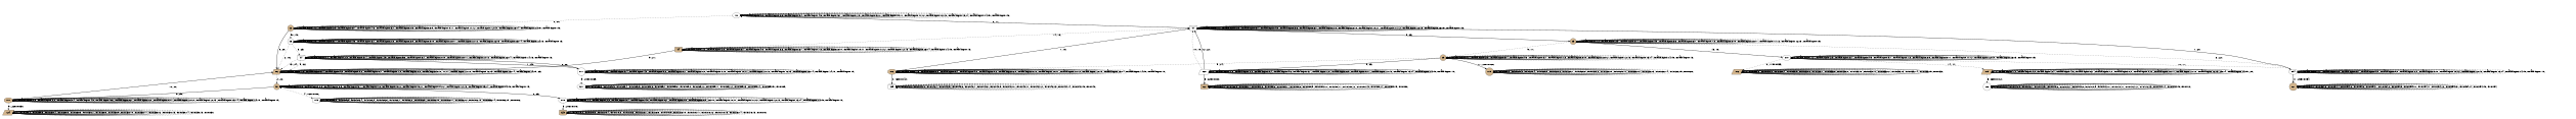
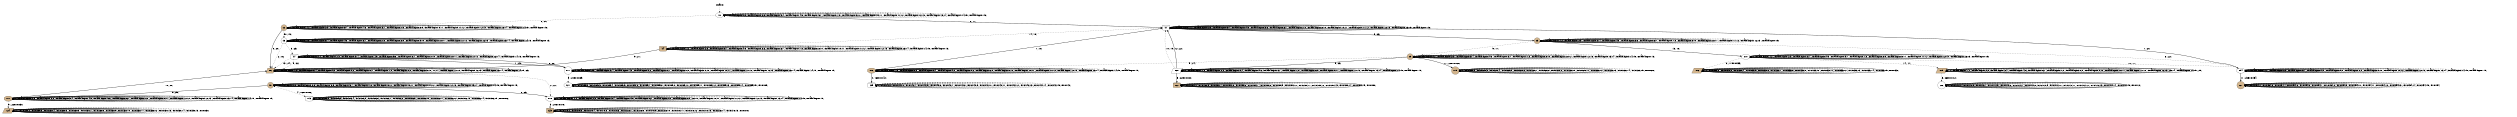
  digraph {
    node [fillcolor=tan shape=circle style=filled]
    edge [style=bold]
+   __start0 [fillcolor=white shape=none]
    n2 [fillcolor=white label=s0 shape=octagon]
    n3 [fillcolor=white label=s1 shape=cylinder]
    n4 [label=s2]
    n5 [label=s4 shape=cylinder]
    n6 [label=s5]
    n7 [fillcolor=white label=s3]
    n8 [label=s6 shape=parallelogram]
    n9 [label=s9]
    n10 [fillcolor=white label=s10 shape=octagon]
    n11 [fillcolor=white label=s7 shape=cylinder]
    n12 [label=s8]
    n13 [fillcolor=white label=s11]
    n14 [label=s16 shape=octagon]
    n15 [label=s19]
    n16 [fillcolor=white label=s20 shape=parallelogram]
    n17 [label=s12 shape=parallelogram]
    n18 [fillcolor=white label=s94 shape=octagon]
    n19 [label=s15 shape=parallelogram]
    n20 [fillcolor=white label=s13 shape=cylinder]
    n21 [label=s17 shape=octagon]
    n22 [fillcolor=white label=s18 shape=octagon]
    n23 [fillcolor=white label=s21 shape=octagon]
    n24 [label=s24 shape=parallelogram]
    n25 [label=s23 shape=cylinder]
    n26 [fillcolor=white label=s25 shape=cylinder]
    n27 [label=s22 shape=cylinder]
    n28 [label=s27]
    n29 [fillcolor=white label=s26]
+   __start0 -> n2 [style=dashed]
    n2 -> n2 [label="1 / Invalid input: 1;"]
    n2 -> n2 [label="2 / Invalid input: 2;"]
    n2 -> n2 [label="3 / Invalid input: 3;" style=dashed]
    n2 -> n2 [label="4 / Invalid input: 4;"]
    n2 -> n2 [label="5 / Invalid input: 5;" style=dashed]
    n2 -> n2 [label="7 / Invalid input: 7;" style=dashed]
    n2 -> n2 [label="9 / Invalid input: 9;" style=dashed]
    n2 -> n2 [label="10 / Invalid input: 10;" style=dashed]
    n2 -> n2 [label="11 / Invalid input: 11;"]
    n2 -> n2 [label="12 / Invalid input: 12;" style=dashed]
    n2 -> n2 [label="13 / Invalid input: 13;" style=dashed]
    n2 -> n2 [label="14 / Invalid input: 14;" style=dashed]
    n2 -> n2 [label="15 / Invalid input: 15;" style=dashed]
    n2 -> n3 [label="8 / 17;"]
    n2 -> n4 [label="6 / 20;" style=dashed]
    n3 -> n3 [label="1 / Invalid input: 1;"]
    n3 -> n3 [label="2 / Invalid input: 2;" style=dashed]
    n3 -> n3 [label="3 / Invalid input: 3;"]
    n3 -> n3 [label="4 / Invalid input: 4;"]
    n3 -> n3 [label="5 / Invalid input: 5;"]
    n3 -> n3 [label="6 / Invalid input: 6;"]
    n3 -> n3 [label="7 / Invalid input: 7;"]
    n3 -> n3 [label="8 / Invalid input: 8;"]
    n3 -> n3 [label="10 / Invalid input: 10;"]
    n3 -> n3 [label="11 / Invalid input: 11;" style=dashed]
    n3 -> n3 [label="12 / Invalid input: 12;" style=dashed]
    n3 -> n3 [label="13 / Invalid input: 13;"]
    n3 -> n3 [label="15 / Invalid input: 15;"]
    n3 -> n5 [label="14 / 18;" style=dashed]
    n3 -> n6 [label="9 / 23;"]
    n4 -> n4 [label="1 / Invalid input: 1;" style=dashed]
    n4 -> n4 [label="2 / Invalid input: 2;" style=dashed]
    n4 -> n4 [label="3 / Invalid input: 3;"]
    n4 -> n4 [label="4 / Invalid input: 4;"]
    n4 -> n4 [label="6 / Invalid input: 6;" style=dashed]
    n4 -> n4 [label="7 / Invalid input: 7;" style=dashed]
    n4 -> n4 [label="8 / Invalid input: 8;"]
    n4 -> n4 [label="9 / Invalid input: 9;"]
    n4 -> n4 [label="11 / Invalid input: 11;" style=dashed]
    n4 -> n4 [label="12 / Invalid input: 12;" style=dashed]
    n4 -> n4 [label="13 / Invalid input: 13;" style=dashed]
    n4 -> n4 [label="14 / Invalid input: 14;"]
    n4 -> n4 [label="15 / Invalid input: 15;"]
    n4 -> n7 [label="50 / 19;" style=dashed]
    n4 -> n8 [label="5 / 20;"]
    n5 -> n5 [label="1 / Invalid input: 1;" style=dashed]
    n5 -> n5 [label="2 / Invalid input: 2;" style=dashed]
    n5 -> n5 [label="3 / Invalid input: 3;" style=dashed]
    n5 -> n5 [label="4 / Invalid input: 4;"]
    n5 -> n5 [label="5 / Invalid input: 5;"]
    n5 -> n5 [label="6 / Invalid input: 6;" style=dashed]
    n5 -> n5 [label="7 / Invalid input: 7;"]
    n5 -> n5 [label="8 / Invalid input: 8;" style=dashed]
    n5 -> n5 [label="10 / Invalid input: 10;"]
    n5 -> n5 [label="11 / Invalid input: 11;" style=dashed]
    n5 -> n5 [label="12 / Invalid input: 12;" style=dashed]
    n5 -> n5 [label="13 / Invalid input: 13;" style=dashed]
    n5 -> n5 [label="14 / Invalid input: 14;"]
    n5 -> n5 [label="15 / Invalid input: 15;" style=dashed]
    n5 -> n8 [label="9 / 21;"]
    n6 -> n6 [label="1 / Invalid input: 1;" style=dashed]
    n6 -> n6 [label="2 / Invalid input: 2;" style=dashed]
    n6 -> n6 [label="3 / Invalid input: 3;"]
    n6 -> n6 [label="4 / Invalid input: 4;" style=dashed]
    n6 -> n6 [label="5 / Invalid input: 5;"]
    n6 -> n6 [label="6 / Invalid input: 6;"]
    n6 -> n6 [label="7 / Invalid input: 7;"]
    n6 -> n6 [label="8 / Invalid input: 8;" style=dashed]
    n6 -> n6 [label="10 / Invalid input: 10;"]
    n6 -> n6 [label="11 / Invalid input: 11;"]
    n6 -> n6 [label="12 / Invalid input: 12;" style=dashed]
    n6 -> n6 [label="15 / Invalid input: 15;" style=dashed]
    n6 -> n9 [label="9 / 17;" style=dashed]
    n6 -> n10 [label="13 / 18;"]
    n7 -> n7 [label="1 / Invalid input: 1;" style=dashed]
    n7 -> n7 [label="3 / Invalid input: 3;"]
    n7 -> n7 [label="4 / Invalid input: 4;"]
    n7 -> n7 [label="6 / Invalid input: 6;"]
    n7 -> n7 [label="7 / Invalid input: 7;" style=dashed]
    n7 -> n7 [label="8 / Invalid input: 8;"]
    n7 -> n7 [label="9 / Invalid input: 9;"]
    n7 -> n7 [label="10 / Invalid input: 10;"]
    n7 -> n7 [label="11 / Invalid input: 11;"]
    n7 -> n7 [label="12 / Invalid input: 12;"]
    n7 -> n7 [label="13 / Invalid input: 13;"]
    n7 -> n7 [label="14 / Invalid input: 14;"]
    n7 -> n7 [label="15 / Invalid input: 15;"]
    n7 -> n8 [label="2 / 16;" style=dashed]
    n7 -> n11 [label="5 / 23;" style=dashed]
    n8 -> n8 [label="1 / Invalid input: 1;" style=dashed]
    n8 -> n8 [label="3 / Invalid input: 3;" style=dashed]
    n8 -> n8 [label="4 / Invalid input: 4;"]
    n8 -> n8 [label="5 / Invalid input: 5;"]
    n8 -> n8 [label="6 / Invalid input: 6;" style=dashed]
    n8 -> n8 [label="7 / Invalid input: 7;"]
    n8 -> n8 [label="8 / Invalid input: 8;" style=dashed]
    n8 -> n8 [label="9 / Invalid input: 9;"]
    n8 -> n8 [label="10 / 17;"]
    n8 -> n8 [label="11 / Invalid input: 11;" style=dashed]
    n8 -> n8 [label="12 / Invalid input: 12;"]
    n8 -> n8 [label="13 / Invalid input: 13;" style=dashed]
    n8 -> n8 [label="14 / Invalid input: 14;"]
    n8 -> n8 [label="15 / 23;"]
-   n8 -> n12 [label="2 / 22;" style=dashed]
+   n8 -> n22 [label="2 / 22;" style=dashed]
    n9 -> n9 [label="1 / Invalid input: 1;" style=dashed]
    n9 -> n9 [label="2 / Invalid input: 2;"]
    n9 -> n9 [label="3 / Invalid input: 3;"]
    n9 -> n9 [label="4 / Invalid input: 4;"]
    n9 -> n9 [label="6 / Invalid input: 6;"]
    n9 -> n9 [label="7 / Invalid input: 7;" style=dashed]
    n9 -> n9 [label="8 / Invalid input: 8;" style=dashed]
    n9 -> n9 [label="10 / Invalid input: 10;"]
    n9 -> n9 [label="12 / Invalid input: 12;"]
    n9 -> n9 [label="13 / Invalid input: 13;" style=dashed]
    n9 -> n9 [label="14 / Invalid input: 14;" style=dashed]
    n9 -> n9 [label="15 / Invalid input: 15;" style=dashed]
    n9 -> n14 [label="5 / 24;" style=dashed]
    n9 -> n15 [label="11 / 22error_28;"]
    n9 -> n16 [label="9 / 23;"]
    n10 -> n10 [label="1 / Invalid input: 1;"]
    n10 -> n10 [label="2 / Invalid input: 2;" style=dashed]
    n10 -> n10 [label="3 / Invalid input: 3;" style=dashed]
    n10 -> n10 [label="4 / Invalid input: 4;" style=dashed]
    n10 -> n10 [label="5 / Invalid input: 5;"]
    n10 -> n10 [label="7 / Invalid input: 7;" style=dashed]
    n10 -> n10 [label="8 / Invalid input: 8;" style=dashed]
    n10 -> n10 [label="9 / Invalid input: 9;"]
    n10 -> n10 [label="11 / Invalid input: 11;"]
    n10 -> n10 [label="12 / Invalid input: 12;" style=dashed]
    n10 -> n10 [label="13 / Invalid input: 13;"]
    n10 -> n10 [label="15 / Invalid input: 15;"]
    n10 -> n17 [label="6 / 17error_33;" style=dashed]
    n10 -> n18 [label="10 / 17;" style=dashed]
    n10 -> n19 [label="14 / 17;" style=dashed]
    n11 -> n8 [label="9 / 22;" style=dashed]
    n11 -> n8 [label="13 / 24;" style=dashed]
    n11 -> n11 [label="1 / Invalid input: 1;"]
    n11 -> n11 [label="2 / Invalid input: 2;"]
    n11 -> n11 [label="3 / Invalid input: 3;" style=dashed]
    n11 -> n11 [label="4 / Invalid input: 4;" style=dashed]
    n11 -> n11 [label="5 / Invalid input: 5;" style=dashed]
    n11 -> n11 [label="6 / Invalid input: 6;"]
    n11 -> n11 [label="7 / Invalid input: 7;" style=dashed]
    n11 -> n11 [label="10 / Invalid input: 10;"]
    n11 -> n11 [label="11 / Invalid input: 11;"]
    n11 -> n11 [label="12 / Invalid input: 12;"]
    n11 -> n11 [label="14 / Invalid input: 14;"]
    n11 -> n11 [label="15 / Invalid input: 15;" style=dashed]
    n11 -> n13 [label="8 / 20;"]
    n12 -> n12 [label="1 / Invalid input: 1;" style=dashed]
    n12 -> n12 [label="2 / Invalid input: 2;"]
    n12 -> n12 [label="3 / Invalid input: 3;" style=dashed]
    n12 -> n12 [label="5 / Invalid input: 5;" style=dashed]
    n12 -> n12 [label="7 / Invalid input: 7;" style=dashed]
    n12 -> n12 [label="8 / Invalid input: 8;"]
    n12 -> n12 [label="10 / Invalid input: 10;"]
    n12 -> n12 [label="11 / Invalid input: 11;"]
    n12 -> n12 [label="12 / Invalid input: 12;"]
    n12 -> n12 [label="13 / Invalid input: 13;" style=dashed]
    n12 -> n12 [label="14 / Invalid input: 14;"]
    n12 -> n12 [label="15 / Invalid input: 15;"]
    n12 -> n20 [label="4 / 16error_86;" style=dashed]
    n12 -> n21 [label="9 / 25;"]
    n12 -> n22 [label="6 / 23;"]
    n13 -> n11 [label="1 / 23;"]
    n13 -> n13 [label="2 / Invalid input: 2;"]
    n13 -> n13 [label="3 / Invalid input: 3;"]
    n13 -> n13 [label="4 / Invalid input: 4;" style=dashed]
    n13 -> n13 [label="5 / Invalid input: 5;" style=dashed]
    n13 -> n13 [label="6 / Invalid input: 6;" style=dashed]
    n13 -> n13 [label="7 / Invalid input: 7;"]
    n13 -> n13 [label="8 / Invalid input: 8;"]
    n13 -> n13 [label="10 / Invalid input: 10;" style=dashed]
    n13 -> n13 [label="11 / Invalid input: 11;" style=dashed]
    n13 -> n13 [label="12 / Invalid input: 12;"]
    n13 -> n13 [label="13 / Invalid input: 13;" style=dashed]
    n13 -> n13 [label="14 / Invalid input: 14;"]
    n13 -> n13 [label="15 / Invalid input: 15;" style=dashed]
    n13 -> n23 [label="9 / 20error_89;" style=dashed]
    n14 -> n3 [label="7 / 18;"]
    n14 -> n14 [label="1 / Invalid input: 1;" style=dashed]
    n14 -> n14 [label="2 / Invalid input: 2;" style=dashed]
    n14 -> n14 [label="3 / Invalid input: 3;"]
    n14 -> n14 [label="4 / Invalid input: 4;"]
    n14 -> n14 [label="5 / Invalid input: 5;"]
    n14 -> n14 [label="6 / Invalid input: 6;"]
    n14 -> n14 [label="8 / Invalid input: 8;"]
    n14 -> n14 [label="10 / Invalid input: 10;"]
    n14 -> n14 [label="11 / Invalid input: 11;"]
    n14 -> n14 [label="12 / Invalid input: 12;"]
    n14 -> n14 [label="13 / Invalid input: 13;"]
    n14 -> n14 [label="14 / Invalid input: 14;"]
    n14 -> n14 [label="15 / Invalid input: 15;" style=dashed]
    n14 -> n26 [label="9 / 16error_42;"]
    n15 -> n15 [label="1 / error_28;"]
    n15 -> n15 [label="2 / error_28;"]
    n15 -> n15 [label="3 / error_28;"]
    n15 -> n15 [label="4 / error_28;" style=dashed]
    n15 -> n15 [label="5 / error_28;" style=dashed]
    n15 -> n15 [label="6 / error_28;" style=dashed]
    n15 -> n15 [label="7 / error_28;"]
    n15 -> n15 [label="8 / error_28;" style=dashed]
    n15 -> n15 [label="9 / error_28;" style=dashed]
    n15 -> n15 [label="10 / error_28;"]
    n15 -> n15 [label="11 / error_28;" style=dashed]
    n15 -> n15 [label="12 / error_28;"]
    n15 -> n15 [label="13 / error_28;"]
    n15 -> n15 [label="14 / error_28;" style=dashed]
    n15 -> n15 [label="15 / error_28;" style=dashed]
    n16 -> n3 [label="10 / 19;" style=dashed]
    n16 -> n3 [label="12 / 22;"]
    n16 -> n16 [label="1 / Invalid input: 1;"]
    n16 -> n16 [label="2 / Invalid input: 2;" style=dashed]
    n16 -> n16 [label="3 / Invalid input: 3;" style=dashed]
    n16 -> n16 [label="4 / Invalid input: 4;"]
    n16 -> n16 [label="6 / Invalid input: 6;"]
    n16 -> n16 [label="7 / Invalid input: 7;" style=dashed]
    n16 -> n16 [label="8 / Invalid input: 8;" style=dashed]
    n16 -> n16 [label="9 / Invalid input: 9;"]
    n16 -> n16 [label="11 / Invalid input: 11;"]
    n16 -> n16 [label="13 / Invalid input: 13;"]
    n16 -> n16 [label="14 / Invalid input: 14;" style=dashed]
    n16 -> n16 [label="15 / Invalid input: 15;"]
    n16 -> n27 [label="5 / 22error_80;"]
    n17 -> n17 [label="1 / error_33;" style=dashed]
    n17 -> n17 [label="2 / error_33;"]
    n17 -> n17 [label="3 / error_33;" style=dashed]
    n17 -> n17 [label="4 / error_33;"]
    n17 -> n17 [label="5 / error_33;" style=dashed]
    n17 -> n17 [label="6 / error_33;"]
    n17 -> n17 [label="7 / error_33;"]
    n17 -> n17 [label="8 / error_33;"]
    n17 -> n17 [label="9 / error_33;"]
    n17 -> n17 [label="10 / error_33;" style=dashed]
    n17 -> n17 [label="11 / error_33;" style=dashed]
    n17 -> n17 [label="12 / error_33;"]
    n17 -> n17 [label="13 / error_33;" style=dashed]
    n17 -> n17 [label="14 / error_33;" style=dashed]
    n17 -> n17 [label="15 / error_33;"]
    n18 -> n3 [label="7 / 20;"]
    n18 -> n6 [label="6 / 22;" style=dashed]
    n18 -> n18 [label="1 / Invalid input: 1;" style=dashed]
    n18 -> n18 [label="2 / Invalid input: 2;"]
    n18 -> n18 [label="3 / Invalid input: 3;"]
    n18 -> n18 [label="4 / Invalid input: 4;"]
    n18 -> n18 [label="5 / Invalid input: 5;"]
    n18 -> n18 [label="8 / Invalid input: 8;"]
    n18 -> n18 [label="9 / Invalid input: 9;" style=dashed]
    n18 -> n18 [label="10 / Invalid input: 10;"]
    n18 -> n18 [label="12 / Invalid input: 12;" style=dashed]
    n18 -> n18 [label="13 / Invalid input: 13;"]
    n18 -> n18 [label="14 / Invalid input: 14;" style=dashed]
    n18 -> n18 [label="15 / Invalid input: 15;" style=dashed]
    n18 -> n28 [label="11 / 23error_54;"]
    n19 -> n19 [label="1 / Invalid input: 1;" style=dashed]
    n19 -> n19 [label="2 / Invalid input: 2;" style=dashed]
    n19 -> n19 [label="3 / Invalid input: 3;" style=dashed]
    n19 -> n19 [label="4 / Invalid input: 4;" style=dashed]
    n19 -> n19 [label="6 / Invalid input: 6;" style=dashed]
    n19 -> n19 [label="7 / Invalid input: 7;" style=dashed]
    n19 -> n19 [label="8 / Invalid input: 8;" style=dashed]
    n19 -> n19 [label="9 / Invalid input: 9;" style=dashed]
    n19 -> n19 [label="10 / Invalid input: 10;" style=dashed]
    n19 -> n19 [label="11 / Invalid input: 11;"]
    n19 -> n19 [label="12 / Invalid input: 12;"]
    n19 -> n19 [label="13 / 25;" style=dashed]
    n19 -> n19 [label="14 / Invalid input: 14;"]
    n19 -> n19 [label="15 / 25;"]
    n19 -> n29 [label="5 / 26error_12;" style=dashed]
    n20 -> n20 [label="1 / error_86;"]
    n20 -> n20 [label="2 / error_86;"]
    n20 -> n20 [label="3 / error_86;"]
    n20 -> n20 [label="4 / error_86;" style=dashed]
    n20 -> n20 [label="5 / error_86;" style=dashed]
    n20 -> n20 [label="6 / error_86;" style=dashed]
    n20 -> n20 [label="7 / error_86;" style=dashed]
    n20 -> n20 [label="8 / error_86;" style=dashed]
    n20 -> n20 [label="9 / error_86;"]
    n20 -> n20 [label="10 / error_86;"]
    n20 -> n20 [label="11 / error_86;"]
    n20 -> n20 [label="12 / error_86;"]
    n20 -> n20 [label="13 / error_86;" style=dashed]
    n20 -> n20 [label="14 / error_86;"]
    n20 -> n20 [label="15 / error_86;" style=dashed]
    n21 -> n8 [label="10 / 20;"]
    n21 -> n21 [label="1 / Invalid input: 1;" style=dashed]
    n21 -> n21 [label="2 / Invalid input: 2;"]
    n21 -> n21 [label="3 / Invalid input: 3;" style=dashed]
    n21 -> n21 [label="4 / Invalid input: 4;"]
    n21 -> n21 [label="5 / Invalid input: 5;" style=dashed]
    n21 -> n21 [label="6 / Invalid input: 6;" style=dashed]
    n21 -> n21 [label="7 / Invalid input: 7;"]
    n21 -> n21 [label="8 / Invalid input: 8;"]
    n21 -> n21 [label="11 / Invalid input: 11;"]
    n21 -> n21 [label="12 / Invalid input: 12;"]
    n21 -> n21 [label="13 / Invalid input: 13;" style=dashed]
    n21 -> n21 [label="14 / Invalid input: 14;" style=dashed]
    n21 -> n21 [label="15 / Invalid input: 15;"]
    n21 -> n24 [label="9 / 22error_30;" style=dashed]
    n22 -> n22 [label="1 / Invalid input: 1;"]
    n22 -> n22 [label="2 / Invalid input: 2;" style=dashed]
    n22 -> n22 [label="3 / Invalid input: 3;" style=dashed]
    n22 -> n22 [label="4 / Invalid input: 4;"]
    n22 -> n22 [label="6 / Invalid input: 6;"]
    n22 -> n22 [label="7 / Invalid input: 7;" style=dashed]
    n22 -> n22 [label="8 / Invalid input: 8;"]
    n22 -> n22 [label="9 / 18;"]
    n22 -> n22 [label="10 / Invalid input: 10;"]
    n22 -> n22 [label="11 / Invalid input: 11;" style=dashed]
    n22 -> n22 [label="12 / Invalid input: 12;" style=dashed]
    n22 -> n22 [label="13 / Invalid input: 13;" style=dashed]
    n22 -> n22 [label="14 / Invalid input: 14;" style=dashed]
    n22 -> n22 [label="15 / Invalid input: 15;"]
    n22 -> n25 [label="5 / 20error_78;" style=dashed]
    n23 -> n23 [label="1 / error_89;" style=dashed]
    n23 -> n23 [label="2 / error_89;" style=dashed]
    n23 -> n23 [label="3 / error_89;" style=dashed]
    n23 -> n23 [label="4 / error_89;" style=dashed]
    n23 -> n23 [label="5 / error_89;" style=dashed]
    n23 -> n23 [label="6 / error_89;" style=dashed]
    n23 -> n23 [label="7 / error_89;"]
    n23 -> n23 [label="8 / error_89;"]
    n23 -> n23 [label="9 / error_89;" style=dashed]
    n23 -> n23 [label="10 / error_89;" style=dashed]
    n23 -> n23 [label="11 / error_89;"]
    n23 -> n23 [label="12 / error_89;" style=dashed]
    n23 -> n23 [label="13 / error_89;"]
    n23 -> n23 [label="14 / error_89;"]
    n23 -> n23 [label="15 / error_89;"]
    n24 -> n24 [label="1 / error_30;" style=dashed]
    n24 -> n24 [label="2 / error_30;" style=dashed]
    n24 -> n24 [label="3 / error_30;"]
    n24 -> n24 [label="4 / error_30;"]
    n24 -> n24 [label="5 / error_30;"]
    n24 -> n24 [label="6 / error_30;"]
    n24 -> n24 [label="7 / error_30;" style=dashed]
    n24 -> n24 [label="8 / error_30;"]
    n24 -> n24 [label="9 / error_30;"]
    n24 -> n24 [label="10 / error_30;"]
    n24 -> n24 [label="11 / error_30;"]
    n24 -> n24 [label="12 / error_30;"]
    n24 -> n24 [label="13 / error_30;" style=dashed]
    n24 -> n24 [label="14 / error_30;" style=dashed]
    n24 -> n24 [label="15 / error_30;" style=dashed]
    n25 -> n25 [label="1 / error_78;"]
    n25 -> n25 [label="2 / error_78;" style=dashed]
    n25 -> n25 [label="3 / error_78;"]
    n25 -> n25 [label="4 / error_78;"]
    n25 -> n25 [label="5 / error_78;" style=dashed]
    n25 -> n25 [label="6 / error_78;" style=dashed]
    n25 -> n25 [label="7 / error_78;"]
    n25 -> n25 [label="8 / error_78;"]
    n25 -> n25 [label="9 / error_78;" style=dashed]
    n25 -> n25 [label="10 / error_78;"]
    n25 -> n25 [label="11 / error_78;" style=dashed]
    n25 -> n25 [label="12 / error_78;" style=dashed]
    n25 -> n25 [label="13 / error_78;" style=dashed]
    n25 -> n25 [label="14 / error_78;"]
    n25 -> n25 [label="15 / error_78;" style=dashed]
    n26 -> n26 [label="1 / error_42;" style=dashed]
    n26 -> n26 [label="2 / error_42;" style=dashed]
    n26 -> n26 [label="3 / error_42;"]
    n26 -> n26 [label="4 / error_42;" style=dashed]
    n26 -> n26 [label="5 / error_42;" style=dashed]
    n26 -> n26 [label="6 / error_42;"]
    n26 -> n26 [label="7 / error_42;" style=dashed]
    n26 -> n26 [label="8 / error_42;" style=dashed]
    n26 -> n26 [label="9 / error_42;" style=dashed]
    n26 -> n26 [label="10 / error_42;" style=dashed]
    n26 -> n26 [label="11 / error_42;" style=dashed]
    n26 -> n26 [label="12 / error_42;" style=dashed]
    n26 -> n26 [label="13 / error_42;" style=dashed]
    n26 -> n26 [label="14 / error_42;" style=dashed]
    n26 -> n26 [label="15 / error_42;" style=dashed]
    n27 -> n27 [label="1 / error_80;"]
    n27 -> n27 [label="2 / error_80;" style=dashed]
    n27 -> n27 [label="3 / error_80;" style=dashed]
    n27 -> n27 [label="4 / error_80;"]
    n27 -> n27 [label="5 / error_80;"]
    n27 -> n27 [label="6 / error_80;"]
    n27 -> n27 [label="7 / error_80;"]
    n27 -> n27 [label="8 / error_80;"]
    n27 -> n27 [label="9 / error_80;"]
    n27 -> n27 [label="10 / error_80;" style=dashed]
    n27 -> n27 [label="11 / error_80;" style=dashed]
    n27 -> n27 [label="12 / error_80;" style=dashed]
    n27 -> n27 [label="13 / error_80;" style=dashed]
    n27 -> n27 [label="14 / error_80;" style=dashed]
    n27 -> n27 [label="15 / error_80;"]
    n28 -> n28 [label="1 / error_54;"]
    n28 -> n28 [label="2 / error_54;"]
    n28 -> n28 [label="3 / error_54;" style=dashed]
    n28 -> n28 [label="4 / error_54;" style=dashed]
    n28 -> n28 [label="5 / error_54;"]
    n28 -> n28 [label="6 / error_54;"]
    n28 -> n28 [label="7 / error_54;"]
    n28 -> n28 [label="8 / error_54;" style=dashed]
    n28 -> n28 [label="9 / error_54;"]
    n28 -> n28 [label="10 / error_54;"]
    n28 -> n28 [label="11 / error_54;" style=dashed]
    n28 -> n28 [label="12 / error_54;" style=dashed]
    n28 -> n28 [label="13 / error_54;"]
    n28 -> n28 [label="14 / error_54;" style=dashed]
    n28 -> n28 [label="15 / error_54;" style=dashed]
    n29 -> n29 [label="1 / error_12;"]
    n29 -> n29 [label="2 / error_12;" style=dashed]
    n29 -> n29 [label="3 / error_12;"]
    n29 -> n29 [label="4 / error_12;"]
    n29 -> n29 [label="5 / error_12;" style=dashed]
    n29 -> n29 [label="6 / error_12;"]
    n29 -> n29 [label="7 / error_12;" style=dashed]
    n29 -> n29 [label="8 / error_12;"]
    n29 -> n29 [label="9 / error_12;" style=dashed]
    n29 -> n29 [label="10 / error_12;" style=dashed]
    n29 -> n29 [label="11 / error_12;" style=dashed]
    n29 -> n29 [label="12 / error_12;" style=dashed]
    n29 -> n29 [label="13 / error_12;" style=dashed]
    n29 -> n29 [label="14 / error_12;"]
    n29 -> n29 [label="15 / error_12;"]
  }
